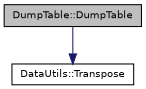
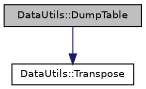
  digraph {
    rankdir=TB
    node [color=black fontname=Helvetica fontsize=10 shape=record style=filled]
-   n1 [fillcolor=grey75 fontcolor=black height=0.2 label="DumpTable::DumpTable" width=0.4]
+   n1 [fillcolor=grey75 fontcolor=black height=0.2 label="DataUtils::DumpTable" width=0.4]
    n2 [fillcolor=white height=0.2 label="DataUtils::Transpose" width=0.4]
    n1 -> n2 [color=midnightblue fontname=Helvetica fontsize=10 labelfontname=Helvetica labelfontsize=10 style=solid]
  }
